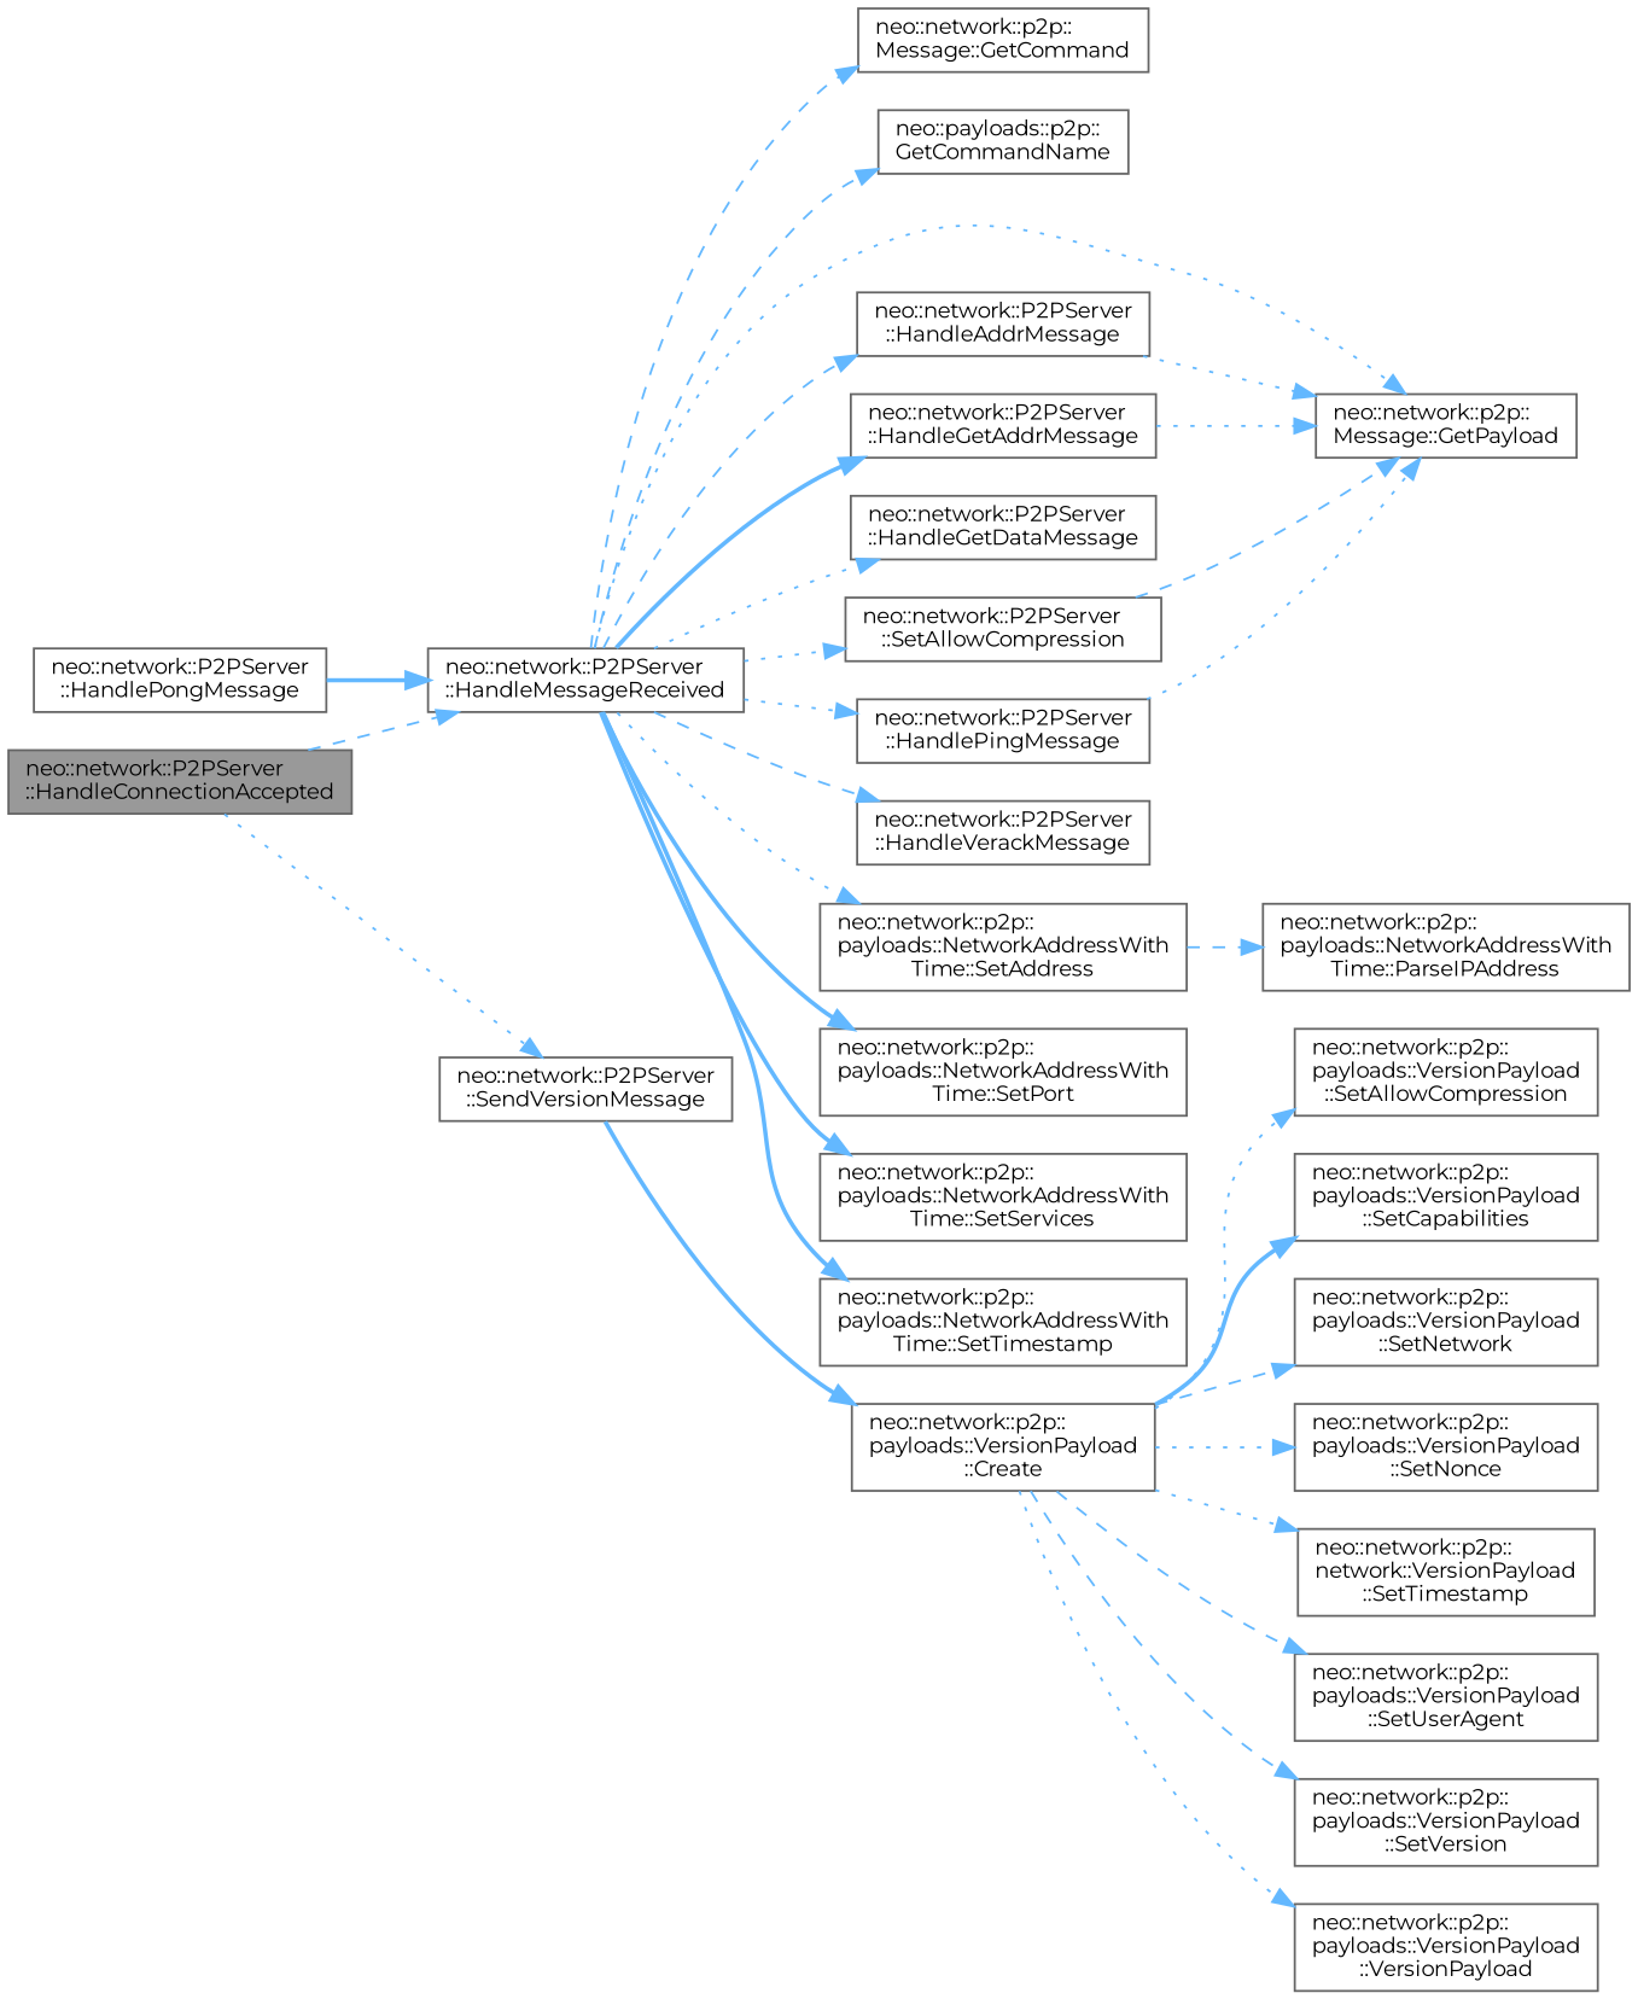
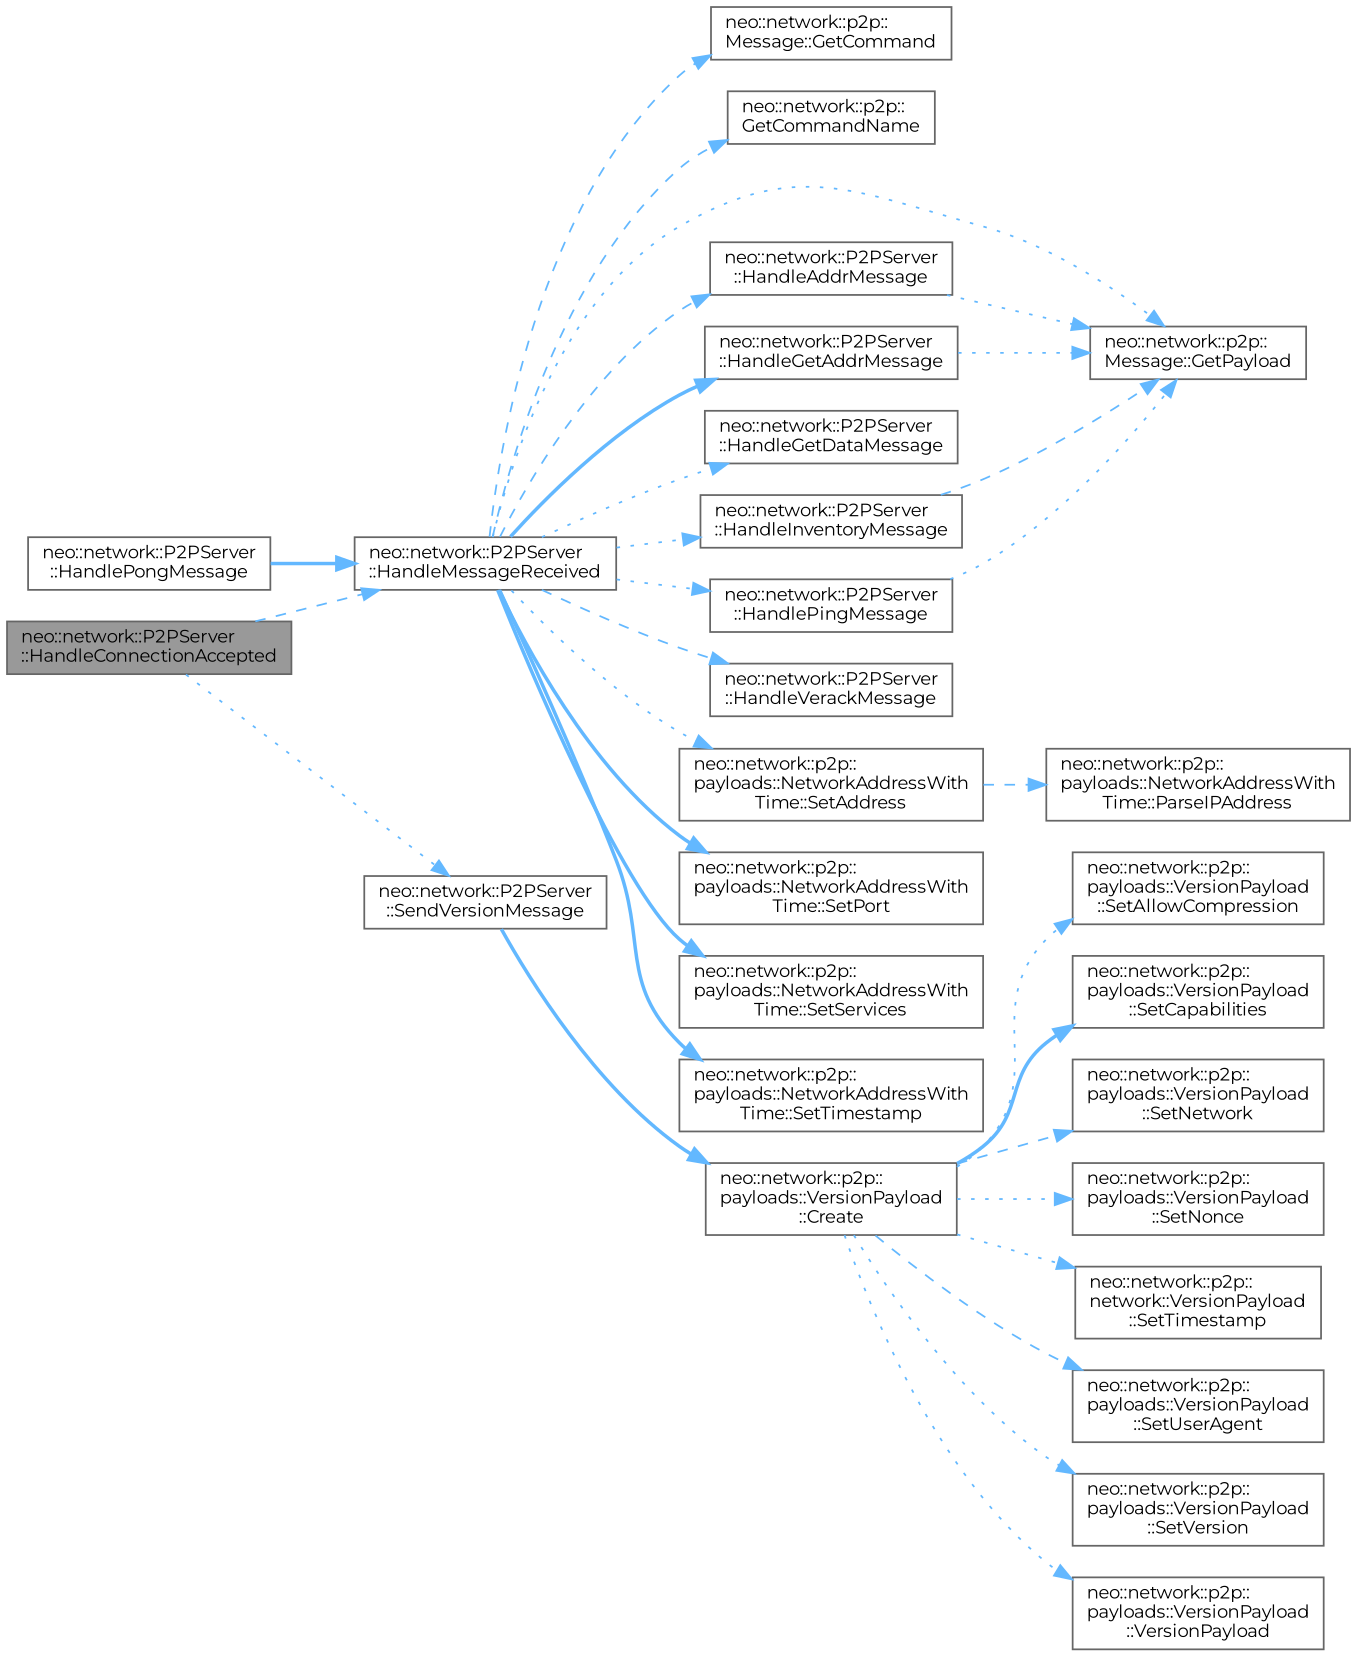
  digraph {
    fontname=Montserrat
    rankdir=LR
    node [color=grey40 fillcolor=white fontname=Montserrat fontsize=10 shape=box style=filled]
    edge [color=steelblue1 fontname=Montserrat fontsize=10 labelfontname=Helvetica labelfontsize=10 style=dotted]
    n1 [color=gray40 fillcolor=grey60 fontcolor=black height=0.2 label="neo::network::P2PServer\l::HandleConnectionAccepted" width=0.4]
    n2 [height=0.2 label="neo::network::P2PServer\l::HandleMessageReceived" width=0.4]
    n3 [height=0.2 label="neo::network::P2PServer\l::SendVersionMessage" width=0.4]
    n4 [height=0.2 label="neo::network::p2p::\lMessage::GetCommand" width=0.4]
-   n5 [height=0.2 label="neo::payloads::p2p::\lGetCommandName" width=0.4]
+   n5 [height=0.2 label="neo::network::p2p::\lGetCommandName" width=0.4]
    n6 [height=0.2 label="neo::network::p2p::\lMessage::GetPayload" width=0.4]
    n7 [height=0.2 label="neo::network::P2PServer\l::HandleAddrMessage" width=0.4]
    n8 [height=0.2 label="neo::network::P2PServer\l::HandleGetAddrMessage" width=0.4]
    n9 [height=0.2 label="neo::network::P2PServer\l::HandleGetDataMessage" width=0.4]
-   n10 [height=0.2 label="neo::network::P2PServer\l::SetAllowCompression" width=0.4]
+   n10 [height=0.2 label="neo::network::P2PServer\l::HandleInventoryMessage" width=0.4]
    n11 [height=0.2 label="neo::network::P2PServer\l::HandlePingMessage" width=0.4]
    n12 [height=0.2 label="neo::network::P2PServer\l::HandleVerackMessage" width=0.4]
    n13 [height=0.2 label="neo::network::p2p::\lpayloads::NetworkAddressWith\lTime::SetAddress" width=0.4]
    n14 [height=0.2 label="neo::network::p2p::\lpayloads::NetworkAddressWith\lTime::SetPort" width=0.4]
    n15 [height=0.2 label="neo::network::p2p::\lpayloads::NetworkAddressWith\lTime::SetServices" width=0.4]
    n16 [height=0.2 label="neo::network::p2p::\lpayloads::NetworkAddressWith\lTime::SetTimestamp" width=0.4]
    n17 [height=0.2 label="neo::network::p2p::\lpayloads::VersionPayload\l::Create" width=0.4]
    n18 [height=0.2 label="neo::network::P2PServer\l::HandlePongMessage" width=0.4]
    n19 [height=0.2 label="neo::network::p2p::\lpayloads::NetworkAddressWith\lTime::ParseIPAddress" width=0.4]
    n20 [height=0.2 label="neo::network::p2p::\lpayloads::VersionPayload\l::SetAllowCompression" width=0.4]
    n21 [height=0.2 label="neo::network::p2p::\lpayloads::VersionPayload\l::SetCapabilities" width=0.4]
    n22 [height=0.2 label="neo::network::p2p::\lpayloads::VersionPayload\l::SetNetwork" width=0.4]
    n23 [height=0.2 label="neo::network::p2p::\lpayloads::VersionPayload\l::SetNonce" width=0.4]
    n24 [height=0.2 label="neo::network::p2p::\lnetwork::VersionPayload\l::SetTimestamp" width=0.4]
    n25 [height=0.2 label="neo::network::p2p::\lpayloads::VersionPayload\l::SetUserAgent" width=0.4]
    n26 [height=0.2 label="neo::network::p2p::\lpayloads::VersionPayload\l::SetVersion" width=0.4]
    n27 [height=0.2 label="neo::network::p2p::\lpayloads::VersionPayload\l::VersionPayload" width=0.4]
    n1 -> n2 [style=dashed]
    n1 -> n3
    n2 -> n4 [style=dashed]
    n2 -> n5 [style=dashed]
    n2 -> n6
    n2 -> n7 [style=dashed]
    n2 -> n8 [style=bold]
    n2 -> n9
    n2 -> n10
    n2 -> n11
    n2 -> n12 [style=dashed]
    n2 -> n13
    n2 -> n14 [style=bold]
    n2 -> n15 [style=bold]
    n2 -> n16 [style=bold]
    n3 -> n17 [style=bold]
    n7 -> n6
    n8 -> n6
    n10 -> n6 [style=dashed]
    n11 -> n6
    n13 -> n19 [style=dashed]
    n17 -> n20
    n17 -> n21 [style=bold]
    n17 -> n22 [style=dashed]
    n17 -> n23
    n17 -> n24
    n17 -> n25 [style=dashed]
-   n17 -> n26 [style=dashed]
+   n17 -> n26
    n17 -> n27
    n18 -> n2 [style=bold]
  }
